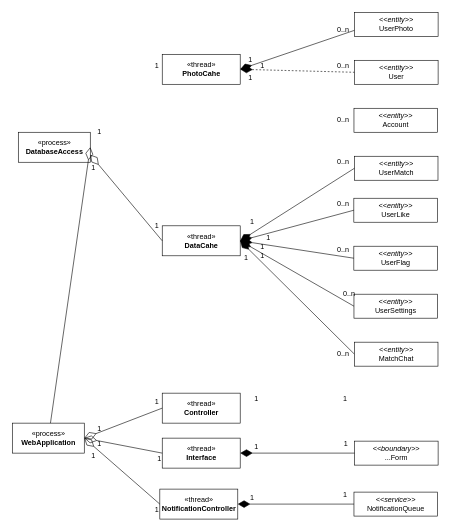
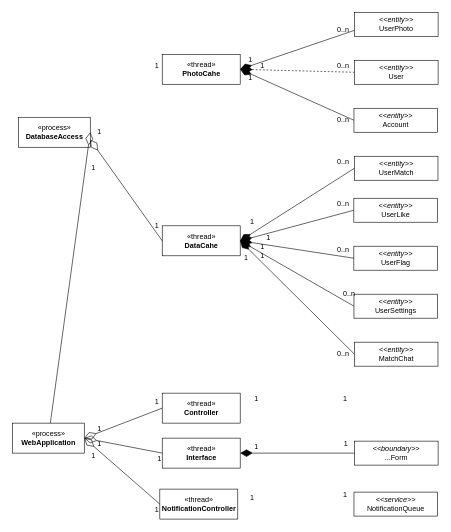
  <mxCell id="0" />
  <mxCell id="1" parent="0" />
  <mxCell id="2" value="1" style="text;html=1;resizable=0;points=[];autosize=1;align=left;verticalAlign=top;spacingTop=-4;" vertex="1" parent="1"><mxGeometry x="150" y="270" width="20" height="20" as="geometry" /></mxCell>
- <mxCell id="3" value="«process»&lt;br&gt;&lt;b&gt;DatabaseAccess&lt;/b&gt;" style="html=1;" vertex="1" parent="1"><mxGeometry x="30" y="220" width="120" height="50" as="geometry" /></mxCell>
+ <mxCell id="3" value="«process»&lt;br&gt;&lt;b&gt;DatabaseAccess&lt;/b&gt;" style="html=1;" vertex="1" parent="1"><mxGeometry x="30" y="195" width="120" height="50" as="geometry" /></mxCell>
  <mxCell id="4" value="«process»&lt;br&gt;&lt;b&gt;WebApplication&lt;/b&gt;" style="html=1;" vertex="1" parent="1"><mxGeometry x="20" y="705" width="120" height="50" as="geometry" /></mxCell>
  <mxCell id="5" value="«thread»&lt;br&gt;&lt;b&gt;Interface&lt;/b&gt;" style="html=1;" vertex="1" parent="1"><mxGeometry x="270" y="730" width="130" height="50" as="geometry" /></mxCell>
  <mxCell id="6" value="«thread»&lt;br&gt;&lt;b&gt;DataCahe&lt;/b&gt;" style="html=1;" vertex="1" parent="1"><mxGeometry x="270" y="376" width="130" height="50" as="geometry" /></mxCell>
  <mxCell id="7" value="«thread»&lt;br&gt;&lt;b&gt;NotificationController&lt;/b&gt;" style="html=1;" vertex="1" parent="1"><mxGeometry x="266" y="815" width="130" height="50" as="geometry" /></mxCell>
  <mxCell id="8" value="«thread»&lt;br&gt;&lt;b&gt;Controller&lt;/b&gt;" style="html=1;" vertex="1" parent="1"><mxGeometry x="270" y="655" width="130" height="50" as="geometry" /></mxCell>
  <mxCell id="9" value="«thread»&lt;br&gt;&lt;b&gt;PhotoCahe&lt;/b&gt;" style="html=1;" vertex="1" parent="1"><mxGeometry x="270" y="90" width="130" height="50" as="geometry" /></mxCell>
  <mxCell id="10" value="&lt;i&gt;&amp;lt;&amp;lt;boundary&amp;gt;&amp;gt;&lt;br&gt;&lt;/i&gt;...Form" style="html=1;" vertex="1" parent="1"><mxGeometry x="590.697" y="735" width="139.303" height="40" as="geometry" /></mxCell>
  <mxCell id="11" value="&lt;i&gt;&amp;lt;&amp;lt;service&amp;gt;&amp;gt;&lt;br&gt;&lt;/i&gt;NotificationQueue" style="html=1;" vertex="1" parent="1"><mxGeometry x="589.697" y="820" width="139.303" height="40" as="geometry" /></mxCell>
  <mxCell id="12" value="" style="endArrow=none;endFill=0;endSize=24;html=1;exitX=1;exitY=0.5;exitDx=0;exitDy=0;entryX=0;entryY=0.5;entryDx=0;entryDy=0;startArrow=diamondThin;startFill=0;startSize=19;" edge="1" parent="1" source="4" target="8"><mxGeometry width="160" relative="1" as="geometry"><mxPoint x="50" y="840" as="sourcePoint" /><mxPoint x="210" y="840" as="targetPoint" /></mxGeometry></mxCell>
  <mxCell id="13" value="1" style="text;html=1;resizable=0;points=[];autosize=1;align=left;verticalAlign=top;spacingTop=-4;" vertex="1" parent="1"><mxGeometry x="256" y="660" width="20" height="20" as="geometry" /></mxCell>
  <mxCell id="14" value="1" style="text;html=1;resizable=0;points=[];autosize=1;align=left;verticalAlign=top;spacingTop=-4;" vertex="1" parent="1"><mxGeometry x="160" y="705" width="20" height="20" as="geometry" /></mxCell>
  <mxCell id="15" value="" style="endArrow=none;endFill=0;endSize=24;html=1;exitX=1;exitY=0.5;exitDx=0;exitDy=0;entryX=0;entryY=0.5;entryDx=0;entryDy=0;startArrow=diamondThin;startFill=0;startSize=19;" edge="1" parent="1" source="4" target="5"><mxGeometry width="160" relative="1" as="geometry"><mxPoint x="160" y="695" as="sourcePoint" /><mxPoint x="280" y="655" as="targetPoint" /></mxGeometry></mxCell>
  <mxCell id="16" value="" style="endArrow=none;endFill=0;endSize=24;html=1;entryX=0;entryY=0.5;entryDx=0;entryDy=0;startArrow=diamondThin;startFill=0;startSize=19;exitX=1;exitY=0.5;exitDx=0;exitDy=0;" edge="1" parent="1" source="4" target="7"><mxGeometry width="160" relative="1" as="geometry"><mxPoint x="150" y="690" as="sourcePoint" /><mxPoint x="290" y="665" as="targetPoint" /></mxGeometry></mxCell>
  <mxCell id="17" value="" style="endArrow=none;endFill=0;endSize=24;html=1;exitX=1;exitY=0.5;exitDx=0;exitDy=0;startArrow=diamondThin;startFill=0;startSize=19;" edge="1" parent="1" source="3" target="4"><mxGeometry width="160" relative="1" as="geometry"><mxPoint x="180" y="715" as="sourcePoint" /><mxPoint x="300" y="675" as="targetPoint" /></mxGeometry></mxCell>
  <mxCell id="18" value="" style="endArrow=none;endFill=0;endSize=24;html=1;exitX=1;exitY=0.75;exitDx=0;exitDy=0;entryX=0;entryY=0.5;entryDx=0;entryDy=0;startArrow=diamondThin;startFill=0;startSize=19;" edge="1" parent="1" source="3" target="6"><mxGeometry width="160" relative="1" as="geometry"><mxPoint x="190" y="725" as="sourcePoint" /><mxPoint x="310" y="685" as="targetPoint" /></mxGeometry></mxCell>
  <mxCell id="19" value="1" style="text;html=1;resizable=0;points=[];autosize=1;align=left;verticalAlign=top;spacingTop=-4;" vertex="1" parent="1"><mxGeometry x="160" y="730" width="20" height="20" as="geometry" /></mxCell>
  <mxCell id="20" value="1" style="text;html=1;resizable=0;points=[];autosize=1;align=left;verticalAlign=top;spacingTop=-4;" vertex="1" parent="1"><mxGeometry x="260" y="755" width="20" height="20" as="geometry" /></mxCell>
  <mxCell id="21" value="1" style="text;html=1;resizable=0;points=[];autosize=1;align=left;verticalAlign=top;spacingTop=-4;" vertex="1" parent="1"><mxGeometry x="256" y="840" width="20" height="20" as="geometry" /></mxCell>
  <mxCell id="22" value="1" style="text;html=1;resizable=0;points=[];autosize=1;align=left;verticalAlign=top;spacingTop=-4;" vertex="1" parent="1"><mxGeometry x="150" y="750" width="20" height="20" as="geometry" /></mxCell>
  <mxCell id="23" value="1" style="text;html=1;resizable=0;points=[];autosize=1;align=left;verticalAlign=top;spacingTop=-4;" vertex="1" parent="1"><mxGeometry x="160" y="210" width="20" height="20" as="geometry" /></mxCell>
  <mxCell id="24" value="1" style="text;html=1;resizable=0;points=[];autosize=1;align=left;verticalAlign=top;spacingTop=-4;" vertex="1" parent="1"><mxGeometry x="256" y="100" width="20" height="20" as="geometry" /></mxCell>
  <mxCell id="25" value="1" style="text;html=1;resizable=0;points=[];autosize=1;align=left;verticalAlign=top;spacingTop=-4;" vertex="1" parent="1"><mxGeometry x="256" y="366" width="20" height="20" as="geometry" /></mxCell>
- <mxCell id="26" value="" style="endArrow=none;endFill=0;endSize=24;html=1;startArrow=diamondThin;startFill=1;startSize=18;entryX=0;entryY=0.5;entryDx=0;entryDy=0;exitX=1;exitY=0.5;exitDx=0;exitDy=0;" edge="1" parent="1" source="7" target="11"><mxGeometry width="160" relative="1" as="geometry"><mxPoint x="430" y="810" as="sourcePoint" /><mxPoint x="510" y="795" as="targetPoint" /></mxGeometry></mxCell>
  <mxCell id="27" value="" style="endArrow=none;endFill=0;endSize=24;html=1;startArrow=diamondThin;startFill=1;startSize=18;entryX=0;entryY=0.5;entryDx=0;entryDy=0;exitX=1;exitY=0.5;exitDx=0;exitDy=0;" edge="1" parent="1" source="5" target="10"><mxGeometry width="160" relative="1" as="geometry"><mxPoint x="410" y="805" as="sourcePoint" /><mxPoint x="520.697" y="810" as="targetPoint" /></mxGeometry></mxCell>
  <mxCell id="28" value="" style="endArrow=none;endFill=0;endSize=24;html=1;startArrow=diamondThin;startFill=1;startSize=18;entryX=0;entryY=0.75;entryDx=0;entryDy=0;exitX=1;exitY=0.5;exitDx=0;exitDy=0;" edge="1" parent="1" source="9" target="43"><mxGeometry width="160" relative="1" as="geometry"><mxPoint x="400" y="421" as="sourcePoint" /><mxPoint x="510.197" y="420" as="targetPoint" /></mxGeometry></mxCell>
  <mxCell id="29" value="" style="endArrow=none;endFill=0;endSize=24;html=1;startArrow=diamondThin;startFill=1;startSize=18;entryX=0;entryY=0.5;entryDx=0;entryDy=0;exitX=1;exitY=0.5;exitDx=0;exitDy=0;" edge="1" parent="1" source="6" target="36"><mxGeometry width="160" relative="1" as="geometry"><mxPoint x="410" y="175" as="sourcePoint" /><mxPoint x="520.197" y="140" as="targetPoint" /></mxGeometry></mxCell>
  <mxCell id="30" value="" style="endArrow=none;endFill=0;endSize=24;html=1;startArrow=diamondThin;startFill=1;startSize=18;entryX=0;entryY=0.5;entryDx=0;entryDy=0;exitX=1;exitY=0.5;exitDx=0;exitDy=0;dashed=1;" edge="1" parent="1" source="9" target="42"><mxGeometry width="160" relative="1" as="geometry"><mxPoint x="420" y="185" as="sourcePoint" /><mxPoint x="530.197" y="150" as="targetPoint" /></mxGeometry></mxCell>
+ <mxCell id="31" value="" style="endArrow=none;endFill=0;endSize=24;html=1;startArrow=diamondThin;startFill=1;startSize=18;entryX=0;entryY=0.5;entryDx=0;entryDy=0;exitX=1;exitY=0.5;exitDx=0;exitDy=0;" edge="1" parent="1" source="9" target="41"><mxGeometry width="160" relative="1" as="geometry"><mxPoint x="405.5" y="220" as="sourcePoint" /><mxPoint x="515.697" y="190" as="targetPoint" /></mxGeometry></mxCell>
  <mxCell id="32" value="&lt;i&gt;&amp;lt;&amp;lt;entity&amp;gt;&amp;gt;&lt;br&gt;&lt;/i&gt;UserLike" style="html=1;" vertex="1" parent="1"><mxGeometry x="589.5" y="330" width="139.303" height="40" as="geometry" /></mxCell>
  <mxCell id="33" value="&lt;i&gt;&amp;lt;&amp;lt;entity&amp;gt;&amp;gt;&lt;br&gt;&lt;/i&gt;UserMatch" style="html=1;" vertex="1" parent="1"><mxGeometry x="590.5" width="139.303" height="40" as="geometry" y="260" /></mxCell>
  <mxCell id="34" value="&lt;i&gt;&amp;lt;&amp;lt;entity&amp;gt;&amp;gt;&lt;br&gt;&lt;/i&gt;UserFlag" style="html=1;" vertex="1" parent="1"><mxGeometry x="589.5" y="410" width="139.303" height="40" as="geometry" /></mxCell>
  <mxCell id="35" value="&lt;i&gt;&amp;lt;&amp;lt;entity&amp;gt;&amp;gt;&lt;br&gt;&lt;/i&gt;UserSettings" style="html=1;" vertex="1" parent="1"><mxGeometry x="589.697" y="490" width="139.303" height="40" as="geometry" /></mxCell>
  <mxCell id="36" value="&lt;i&gt;&amp;lt;&amp;lt;entity&amp;gt;&amp;gt;&lt;br&gt;&lt;/i&gt;MatchChat" style="html=1;" vertex="1" parent="1"><mxGeometry x="590.5" y="570" width="139.303" height="40" as="geometry" /></mxCell>
  <mxCell id="37" value="" style="endArrow=none;endFill=0;endSize=24;html=1;startArrow=diamondThin;startFill=1;startSize=18;entryX=0;entryY=0.5;entryDx=0;entryDy=0;exitX=1;exitY=0.5;exitDx=0;exitDy=0;" edge="1" parent="1" source="6" target="33"><mxGeometry width="160" relative="1" as="geometry"><mxPoint x="410" y="365" as="sourcePoint" /><mxPoint x="530" y="525" as="targetPoint" /></mxGeometry></mxCell>
  <mxCell id="38" value="" style="endArrow=none;endFill=0;endSize=24;html=1;startArrow=diamondThin;startFill=1;startSize=18;entryX=0;entryY=0.5;entryDx=0;entryDy=0;exitX=1;exitY=0.5;exitDx=0;exitDy=0;" edge="1" parent="1" source="6" target="32"><mxGeometry width="160" relative="1" as="geometry"><mxPoint x="420" y="375" as="sourcePoint" /><mxPoint x="540" y="535" as="targetPoint" /></mxGeometry></mxCell>
  <mxCell id="39" value="" style="endArrow=none;endFill=0;endSize=24;html=1;startArrow=diamondThin;startFill=1;startSize=18;entryX=0;entryY=0.5;entryDx=0;entryDy=0;exitX=1;exitY=0.5;exitDx=0;exitDy=0;" edge="1" parent="1" source="6" target="34"><mxGeometry width="160" relative="1" as="geometry"><mxPoint x="430" y="385" as="sourcePoint" /><mxPoint x="550" y="545" as="targetPoint" /></mxGeometry></mxCell>
  <mxCell id="40" value="" style="endArrow=none;endFill=0;endSize=24;html=1;startArrow=diamondThin;startFill=1;startSize=18;entryX=0;entryY=0.5;entryDx=0;entryDy=0;exitX=1;exitY=0.5;exitDx=0;exitDy=0;" edge="1" parent="1" source="6" target="35"><mxGeometry width="160" relative="1" as="geometry"><mxPoint x="440" y="395" as="sourcePoint" /><mxPoint x="560" y="555" as="targetPoint" /></mxGeometry></mxCell>
  <mxCell id="41" value="&lt;i&gt;&amp;lt;&amp;lt;entity&amp;gt;&amp;gt;&lt;br&gt;&lt;/i&gt;Account" style="html=1;" vertex="1" parent="1"><mxGeometry x="589.697" y="180" width="139.303" height="40" as="geometry" /></mxCell>
  <mxCell id="42" value="&lt;i&gt;&amp;lt;&amp;lt;entity&amp;gt;&amp;gt;&lt;br&gt;&lt;/i&gt;User" style="html=1;" vertex="1" parent="1"><mxGeometry x="590.697" y="100" width="139.303" height="40" as="geometry" /></mxCell>
  <mxCell id="43" value="&lt;i&gt;&amp;lt;&amp;lt;entity&amp;gt;&amp;gt;&lt;br&gt;&lt;/i&gt;UserPhoto" style="html=1;" vertex="1" parent="1"><mxGeometry x="590.697" y="20" width="139.303" height="40" as="geometry" /></mxCell>
  <mxCell id="44" value="1" style="text;html=1;resizable=0;points=[];autosize=1;align=left;verticalAlign=top;spacingTop=-4;" vertex="1" parent="1"><mxGeometry x="412" y="90" width="20" height="20" as="geometry" /></mxCell>
  <mxCell id="45" value="1" style="text;html=1;resizable=0;points=[];autosize=1;align=left;verticalAlign=top;spacingTop=-4;" vertex="1" parent="1"><mxGeometry x="412" y="120" width="20" height="20" as="geometry" /></mxCell>
  <mxCell id="46" value="1" style="text;html=1;resizable=0;points=[];autosize=1;align=left;verticalAlign=top;spacingTop=-4;" vertex="1" parent="1"><mxGeometry x="432" y="100" width="20" height="20" as="geometry" /></mxCell>
  <mxCell id="47" value="1" style="text;html=1;resizable=0;points=[];autosize=1;align=left;verticalAlign=top;spacingTop=-4;" vertex="1" parent="1"><mxGeometry x="415" y="360" width="20" height="20" as="geometry" /></mxCell>
  <mxCell id="48" value="1" style="text;html=1;resizable=0;points=[];autosize=1;align=left;verticalAlign=top;spacingTop=-4;" vertex="1" parent="1"><mxGeometry x="405" y="420" width="20" height="20" as="geometry" /></mxCell>
  <mxCell id="49" value="1" style="text;html=1;resizable=0;points=[];autosize=1;align=left;verticalAlign=top;spacingTop=-4;" vertex="1" parent="1"><mxGeometry x="442" y="386" width="20" height="20" as="geometry" /></mxCell>
  <mxCell id="50" value="1" style="text;html=1;resizable=0;points=[];autosize=1;align=left;verticalAlign=top;spacingTop=-4;" vertex="1" parent="1"><mxGeometry x="432" y="401" width="20" height="20" as="geometry" /></mxCell>
  <mxCell id="51" value="1" style="text;html=1;resizable=0;points=[];autosize=1;align=left;verticalAlign=top;spacingTop=-4;" vertex="1" parent="1"><mxGeometry x="432" y="416" width="20" height="20" as="geometry" /></mxCell>
  <mxCell id="52" value="0..n" style="text;html=1;resizable=0;points=[];autosize=1;align=left;verticalAlign=top;spacingTop=-4;" vertex="1" parent="1"><mxGeometry x="560" y="40" width="40" height="20" as="geometry" /></mxCell>
  <mxCell id="53" value="0..n" style="text;html=1;resizable=0;points=[];autosize=1;align=left;verticalAlign=top;spacingTop=-4;" vertex="1" parent="1"><mxGeometry x="560" y="100" width="40" height="20" as="geometry" /></mxCell>
  <mxCell id="54" value="0..n" style="text;html=1;resizable=0;points=[];autosize=1;align=left;verticalAlign=top;spacingTop=-4;" vertex="1" parent="1"><mxGeometry x="560" y="190" width="40" height="20" as="geometry" /></mxCell>
  <mxCell id="55" value="0..n" style="text;html=1;resizable=0;points=[];autosize=1;align=left;verticalAlign=top;spacingTop=-4;" vertex="1" parent="1"><mxGeometry x="560" width="40" height="20" as="geometry" y="260" /></mxCell>
  <mxCell id="56" value="0..n" style="text;html=1;resizable=0;points=[];autosize=1;align=left;verticalAlign=top;spacingTop=-4;" vertex="1" parent="1"><mxGeometry x="560" y="330" width="40" height="20" as="geometry" /></mxCell>
  <mxCell id="57" value="0..n" style="text;html=1;resizable=0;points=[];autosize=1;align=left;verticalAlign=top;spacingTop=-4;" vertex="1" parent="1"><mxGeometry x="560" y="406" width="40" height="20" as="geometry" /></mxCell>
  <mxCell id="58" value="0..n" style="text;html=1;resizable=0;points=[];autosize=1;align=left;verticalAlign=top;spacingTop=-4;" vertex="1" parent="1"><mxGeometry x="569.5" y="480" width="40" height="20" as="geometry" /></mxCell>
  <mxCell id="59" value="0..n" style="text;html=1;resizable=0;points=[];autosize=1;align=left;verticalAlign=top;spacingTop=-4;" vertex="1" parent="1"><mxGeometry x="560" y="580" width="40" height="20" as="geometry" /></mxCell>
  <mxCell id="60" value="1" style="text;html=1;resizable=0;points=[];autosize=1;align=left;verticalAlign=top;spacingTop=-4;" vertex="1" parent="1"><mxGeometry x="422" y="655" width="20" height="20" as="geometry" /></mxCell>
  <mxCell id="61" value="1" style="text;html=1;resizable=0;points=[];autosize=1;align=left;verticalAlign=top;spacingTop=-4;" vertex="1" parent="1"><mxGeometry x="569.5" y="655" width="20" height="20" as="geometry" /></mxCell>
  <mxCell id="62" value="1" style="text;html=1;resizable=0;points=[];autosize=1;align=left;verticalAlign=top;spacingTop=-4;" vertex="1" parent="1"><mxGeometry x="570.5" y="730" width="20" height="20" as="geometry" /></mxCell>
  <mxCell id="63" value="1" style="text;html=1;resizable=0;points=[];autosize=1;align=left;verticalAlign=top;spacingTop=-4;" vertex="1" parent="1"><mxGeometry x="422" y="735" width="20" height="20" as="geometry" /></mxCell>
  <mxCell id="64" value="1" style="text;html=1;resizable=0;points=[];autosize=1;align=left;verticalAlign=top;spacingTop=-4;" vertex="1" parent="1"><mxGeometry x="569.5" y="815" width="20" height="20" as="geometry" /></mxCell>
  <mxCell id="65" value="1" style="text;html=1;resizable=0;points=[];autosize=1;align=left;verticalAlign=top;spacingTop=-4;" vertex="1" parent="1"><mxGeometry x="415" y="820" width="20" height="20" as="geometry" /></mxCell>
